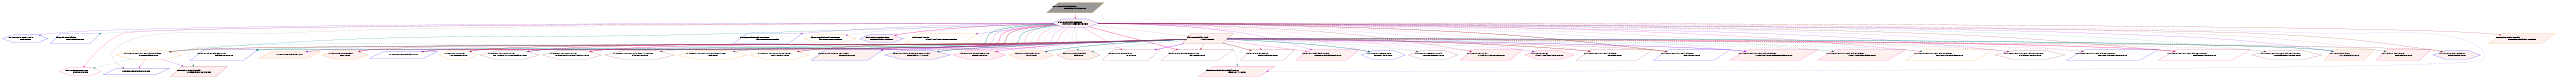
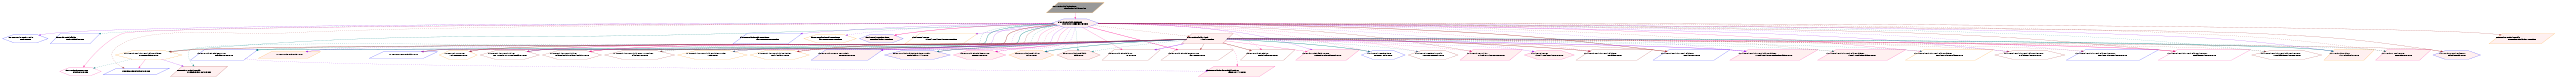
  digraph {
    rankdir=TB
    node [color=blue fillcolor=white fontname=Helvetica fontsize=10 shape=parallelogram style=filled]
    edge [color=brown fontname=Helvetica fontsize=10 labelfontname=Helvetica labelfontsize=10 style=dashed]
    n1 [color=darkorange fillcolor=grey60 fontcolor=black height=0.2 label="pip._vendor.distlib.database.\lDistribution.build_requires" width=0.4]
    n2 [fillcolor="#FFF0F0" height=0.2 label="pip._vendor.distlib.database.\lDistribution._get_requirements" shape=hexagon width=0.4]
    n3 [height=0.2 label="_pytest.monkeypatch.Monkey\lPatch.context" shape=hexagon width=0.4]
    n4 [height=0.2 label="django.db.models.fields.\lDecimalField.context" width=0.4]
    n5 [color=deeppink height=0.2 label="pip._vendor.pkg_resources.\lDistribution.extras" shape=hexagon width=0.4]
    n6 [height=0.2 label="pkg_resources.Distribution.extras" width=0.4]
    n7 [color=brown fillcolor="#FFF0F0" height=0.2 label="setuptools._vendor.importlib\l_metadata.EntryPoint.extras" width=0.4]
    n8 [height=0.2 label="django.contrib.gis.gdal.raster.base.\lGDALRasterBase.metadata" width=0.4]
    n9 [color=darkorange height=0.2 label="django.contrib.gis.gdal.raster.base.\lGDALRasterBase.metadata" shape=hexagon width=0.4]
    n10 [fillcolor="#FFF0F0" height=0.2 label="pip._internal.metadata.base.\lBaseDistribution.metadata" shape=hexagon width=0.4]
    n11 [color=darkorange height=0.2 label="pip._internal.req.req\l_install.InstallRequirement.metadata" width=0.4]
    n12 [color=brown fillcolor="#FFF0F0" height=0.2 label="pip._vendor.distlib.wheel.\lWheel.metadata" width=0.4]
    n13 [color=darkorange fillcolor="#FFF0F0" height=0.2 label="_pytest._code.code.Code.name" width=0.4]
-   n14 [color=darkorange fillcolor="#FFF0F0" height=0.2 label="_pytest._code.code.Traceback\lEntry.name" shape=hexagon width=0.4]
    n15 [height=0.2 label="_pytest.capture.EncodedFile.name" width=0.4]
    n16 [color=darkorange height=0.2 label="_pytest.mark.structures.\lMarkDecorator.name" shape=hexagon width=0.4]
    n17 [color=brown height=0.2 label="cryptography.hazmat.primitives.\l_asymmetric.AsymmetricPadding.name" shape=hexagon width=0.4]
    n18 [color=brown height=0.2 label="cryptography.hazmat.primitives.\l_cipheralgorithm.CipherAlgorithm.name" shape=hexagon width=0.4]
    n19 [color=brown height=0.2 label="cryptography.hazmat.primitives.asymmetric.ec.\lEllipticCurve.name" shape=hexagon width=0.4]
    n20 [color=darkorange height=0.2 label="cryptography.hazmat.primitives.ciphers.modes.\lMode.name" shape=hexagon width=0.4]
    n21 [color=darkorange height=0.2 label="cryptography.hazmat.primitives.hashes.\lHashAlgorithm.name" shape=hexagon width=0.4]
    n22 [fillcolor="#FFF0F0" height=0.2 label="django.contrib.contenttypes.models.\lContentType.name" width=0.4]
    n23 [fillcolor="#FFF0F0" height=0.2 label="django.contrib.gis.db.backends.base.models.\lSpatialRefSysMixin.name" shape=hexagon width=0.4]
    n24 [color=deeppink fillcolor="#FFF0F0" height=0.2 label="django.contrib.gis.db.models.functions.\lGeoFuncMixin.name" width=0.4]
    n25 [color=deeppink fillcolor="#FFF0F0" height=0.2 label="django.contrib.gis.gdal.datasource.\lDataSource.name" shape=hexagon width=0.4]
    n26 [color=darkorange fillcolor="#FFF0F0" height=0.2 label="django.contrib.gis.gdal.driver.\lDriver.name" shape=hexagon width=0.4]
    n27 [color=brown fillcolor="#FFF0F0" height=0.2 label="django.contrib.gis.gdal.field.\lField.name" shape=hexagon width=0.4]
    n28 [height=0.2 label="django.contrib.gis.gdal.geomtype.\lOGRGeomType.name" width=0.4]
    n29 [color=brown height=0.2 label="django.contrib.gis.gdal.layer.\lLayer.name" width=0.4]
    n30 [color=brown height=0.2 label="django.contrib.gis.gdal.raster.source.\lGDALRaster.name" width=0.4]
    n31 [color=brown height=0.2 label="django.contrib.gis.gdal.srs.\lSpatialReference.name" width=0.4]
    n32 [color=deeppink fillcolor="#FFF0F0" height=0.2 label="django.db.models.fields.reverse\l_related.ForeignObjectRel.name" width=0.4]
    n33 [height=0.2 label="pip._internal.metadata.base.\lBaseEntryPoint.name" shape=hexagon width=0.4]
    n34 [color=brown height=0.2 label="pip._internal.metadata.importlib.\l_compat.BasePath.name" shape=hexagon width=0.4]
    n35 [color=deeppink fillcolor="#FFF0F0" height=0.2 label="pip._internal.network.lazy\l_wheel.LazyZipOverHTTP.name" width=0.4]
    n36 [color=deeppink fillcolor="#FFF0F0" height=0.2 label="pip._internal.req.req\l_install.InstallRequirement.name" shape=hexagon width=0.4]
    n37 [color=brown height=0.2 label="pip._internal.resolution.resolvelib.base.\lCandidate.name" width=0.4]
    n38 [height=0.2 label="pip._internal.resolution.resolvelib.base.\lRequirement.name" width=0.4]
    n39 [color=deeppink fillcolor="#FFF0F0" height=0.2 label="pip._internal.resolution.resolvelib.candidates.\l_InstallRequirementBackedCandidate.name" width=0.4]
    n40 [color=deeppink fillcolor="#FFF0F0" height=0.2 label="pip._internal.resolution.resolvelib.candidates.\lAlreadyInstalledCandidate.name" width=0.4]
    n41 [color=darkorange height=0.2 label="pip._internal.resolution.resolvelib.candidates.\lExtrasCandidate.name" shape=hexagon width=0.4]
    n42 [color=darkorange height=0.2 label="pip._internal.resolution.resolvelib.candidates.\lRequiresPythonCandidate.name" width=0.4]
    n43 [color=brown height=0.2 label="pip._internal.resolution.resolvelib.requirements.\lExplicitRequirement.name" shape=hexagon width=0.4]
    n44 [height=0.2 label="pip._internal.resolution.resolvelib.requirements.\lRequiresPythonRequirement.name" width=0.4]
    n45 [color=deeppink height=0.2 label="pip._internal.resolution.resolvelib.requirements.\lSpecifierRequirement.name" width=0.4]
    n46 [color=brown height=0.2 label="pip._internal.resolution.resolvelib.requirements.\lUnsatisfiableRequirement.name" shape=hexagon width=0.4]
    n47 [color=darkorange fillcolor="#FFF0F0" height=0.2 label="pip._vendor.distro.distro.\lLinuxDistribution.name" width=0.4]
    n48 [color=deeppink fillcolor="#FFF0F0" height=0.2 label="pip._vendor.pyparsing.core.\lParserElement.name" width=0.4]
    n49 [fillcolor="#FFF0F0" height=0.2 label="pip._vendor.pyparsing.diagram.\lEditablePartial.name" shape=hexagon width=0.4]
    n50 [color=darkorange fillcolor="#FFF0F0" height=0.2 label="setuptools._vendor.importlib\l_metadata.Distribution.metadata" width=0.4]
    n1 -> n2 [color=deeppink style=solid]
    n2 -> n3 [color=purple style=solid]
    n2 -> n4 [color=teal]
    n2 -> n5 [color=deeppink style=solid]
    n2 -> n6
    n2 -> n7 [color=teal]
    n2 -> n8 [color=purple style=solid]
    n2 -> n9 [color=purple]
    n2 -> n10 [color=deeppink style=bold]
    n2 -> n11 [color=purple style=solid]
    n2 -> n12
    n2 -> n13 [color=purple style=solid]
-   n2 -> n14 [color=deeppink style=bold]
    n2 -> n15 [style=bold]
    n2 -> n16 [color=purple]
    n2 -> n17 [color=teal style=bold]
    n2 -> n18 [style=solid]
    n2 -> n19 [color=teal]
    n2 -> n20 [color=deeppink style=solid]
    n2 -> n21 [color=deeppink]
    n2 -> n22 [color=purple style=solid]
    n2 -> n23 [color=deeppink style=solid]
-   n2 -> n24 [color=purple]
+   n28 -> n24 [color=purple]
    n2 -> n25 [color=purple]
    n2 -> n26 [color=purple]
    n2 -> n27 [color=teal]
    n2 -> n28 [color=teal style=bold]
    n2 -> n29 [color=deeppink style=solid]
    n2 -> n30 [color=deeppink style=bold]
    n2 -> n31 [color=deeppink]
    n2 -> n32 [color=purple style=solid]
    n2 -> n33 [color=deeppink]
    n2 -> n34 [color=deeppink]
    n2 -> n35 [style=solid]
    n2 -> n36 [color=purple]
    n2 -> n37 [color=deeppink]
    n2 -> n38 [style=bold]
    n2 -> n39 [color=purple]
    n2 -> n40
    n2 -> n41 [color=teal style=solid]
    n2 -> n42 [color=deeppink style=solid]
    n2 -> n43 [color=purple style=solid]
    n2 -> n44 [color=purple]
    n2 -> n45 [style=solid]
    n2 -> n46 [color=teal]
    n2 -> n47 [color=purple style=solid]
    n2 -> n48
    n2 -> n49 [style=solid]
    n2 -> n50 [style=solid]
    n12 -> n13 [color=purple]
-   n12 -> n14 [style=solid]
    n12 -> n15 [color=purple]
    n12 -> n16 [style=bold]
    n12 -> n17 [color=deeppink style=bold]
    n12 -> n18 [color=deeppink style=bold]
    n12 -> n19
    n12 -> n20 [color=teal style=solid]
    n12 -> n21 [style=bold]
    n12 -> n22 [color=purple style=bold]
    n12 -> n23 [color=teal style=bold]
-   n12 -> n24 [color=teal]
+   n12 -> n24 [color=deeppink]
    n12 -> n25 [color=deeppink style=solid]
    n12 -> n26 [color=teal style=bold]
    n12 -> n27 [color=teal]
    n12 -> n28 [color=teal style=solid]
    n12 -> n29 [color=purple style=bold]
    n12 -> n30 [style=solid]
    n12 -> n31 [style=bold]
    n12 -> n32 [color=deeppink style=solid]
    n12 -> n33 [color=teal style=bold]
    n12 -> n34 [color=teal]
    n12 -> n35 [color=deeppink]
    n12 -> n36 [color=purple]
    n12 -> n37 [style=bold]
    n12 -> n38 [style=solid]
    n12 -> n39 [color=purple style=bold]
    n12 -> n40 [color=teal]
    n12 -> n41 [style=bold]
    n12 -> n42 [color=teal]
    n12 -> n43
    n12 -> n44
    n12 -> n45 [color=deeppink style=bold]
    n12 -> n46
    n12 -> n47 [color=teal style=bold]
    n12 -> n48 [color=teal]
    n12 -> n49 [style=solid]
    n41 -> n5 [color=teal]
    n41 -> n6 [color=deeppink style=solid]
    n41 -> n7 [color=purple style=solid]
  }
